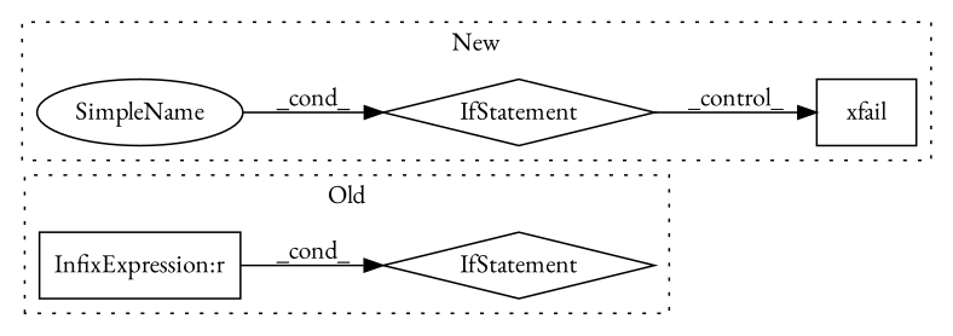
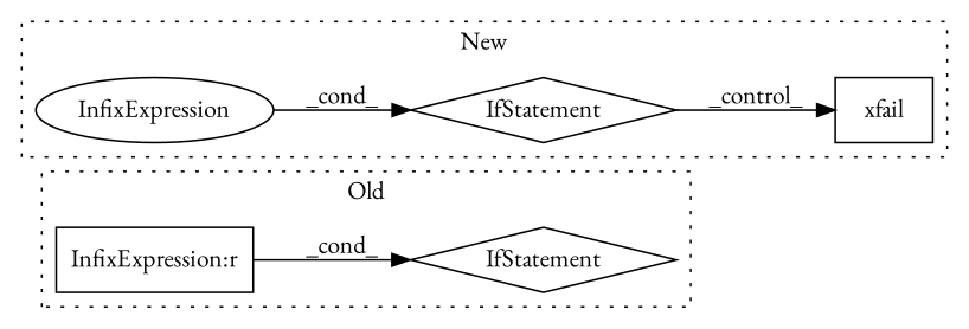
  digraph {
    rankdir=LR
    fontname="EB Garamond"
    node [a=25 shape=diamond fontname="EB Garamond"]
    edge [fontname="EB Garamond"]
    n1 [l="4,2" label=IfStatement s="1061,1090"]
    n2 [a=27 l=4 label="InfixExpression:r" s=1081 shape=box]
    n3 [a=32 l="6,1" label=xfail s="625,709" shape=box]
    n4 [l="8,3" label=IfStatement s="493,607"]
-   n5 [a=42 label=SimpleName shape=ellipse]
+   n5 [a=42 label=InfixExpression shape=ellipse]
    subgraph cluster_1 {
      label=Old
      style=dotted
      n1
      n2
    }
    subgraph cluster_2 {
      label=New
      style=dotted
      n3
      n4
      n5
    }
    n2 -> n1 [label=_cond_]
    n4 -> n3 [label=_control_]
    n5 -> n4 [label=_cond_]
  }
